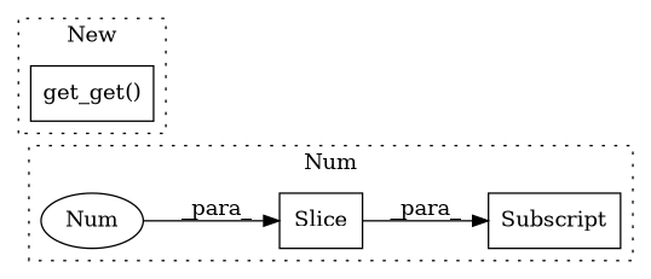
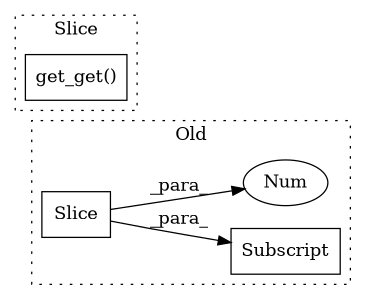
  digraph {
    rankdir=LR
    node [s=976 shape=box]
    n1 [a=63 l="16,0" label=Subscript s="963,0"]
    n2 [a=80 l=2 label=Slice]
    n3 [a=76 l=1 label=Num shape=ellipse]
    n4 [a=75 l="18,1" label="get_get()" s="1122,1144"]
    subgraph cluster_1 {
-     label=Num
+     label=Old
      style=dotted
      n1
      n2
      n3
    }
    subgraph cluster_2 {
-     label=New
+     label=Slice
      style=dotted
      n4
    }
    n2 -> n1 [label=_para_]
-   n3 -> n2 [label=_para_]
+   n2 -> n3 [label=_para_]
  }
